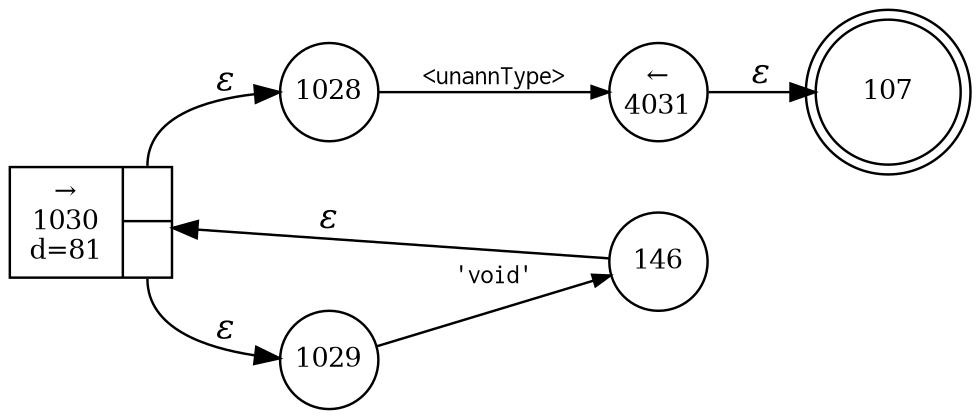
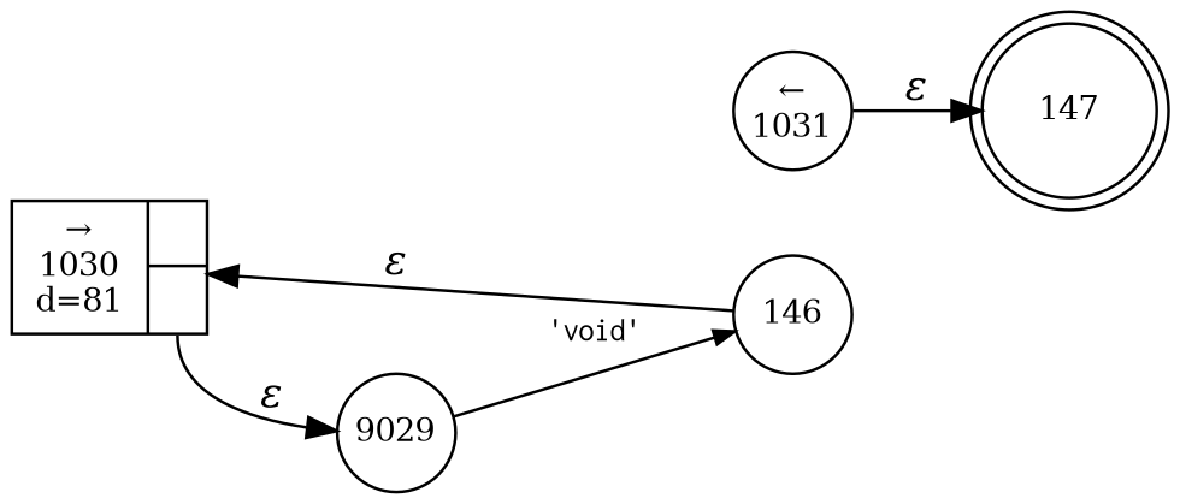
  digraph {
    rankdir=LR
    node [fixedsize=true fontsize=11 shape=circle peripheries=1]
    edge [fontname="Times-Italic"]
-   n1 [label=107 shape=doublecircle width=.6 peripheries=""]
+   n1 [label=147 shape=doublecircle width=.6 peripheries=""]
    n2 [label=146 width=.55]
    n3 [fixedsize=false label="{&rarr;\n1030\nd=81|{<p0>|<p1>}}" shape=record]
-   n4 [label=1028 width=.55]
-   n5 [label=1029 width=.55]
-   n6 [label="&larr;\n4031" width=.55]
+   n5 [label=9029 width=.55]
+   n6 [label="&larr;\n1031" width=.55]
    n2 -> n3 [label="&epsilon;"]
-   n3 -> n4 [label="&epsilon;" tailport=p0]
    n3 -> n5 [label="&epsilon;" tailport=p1]
-   n4 -> n6 [arrowhead=normal arrowsize=.7 fontname=Courier fontsize=11 label="<unannType>"]
    n5 -> n2 [arrowhead=normal arrowsize=.7 fontname=Courier fontsize=11 label="'void'"]
    n6 -> n1 [label="&epsilon;"]
  }
